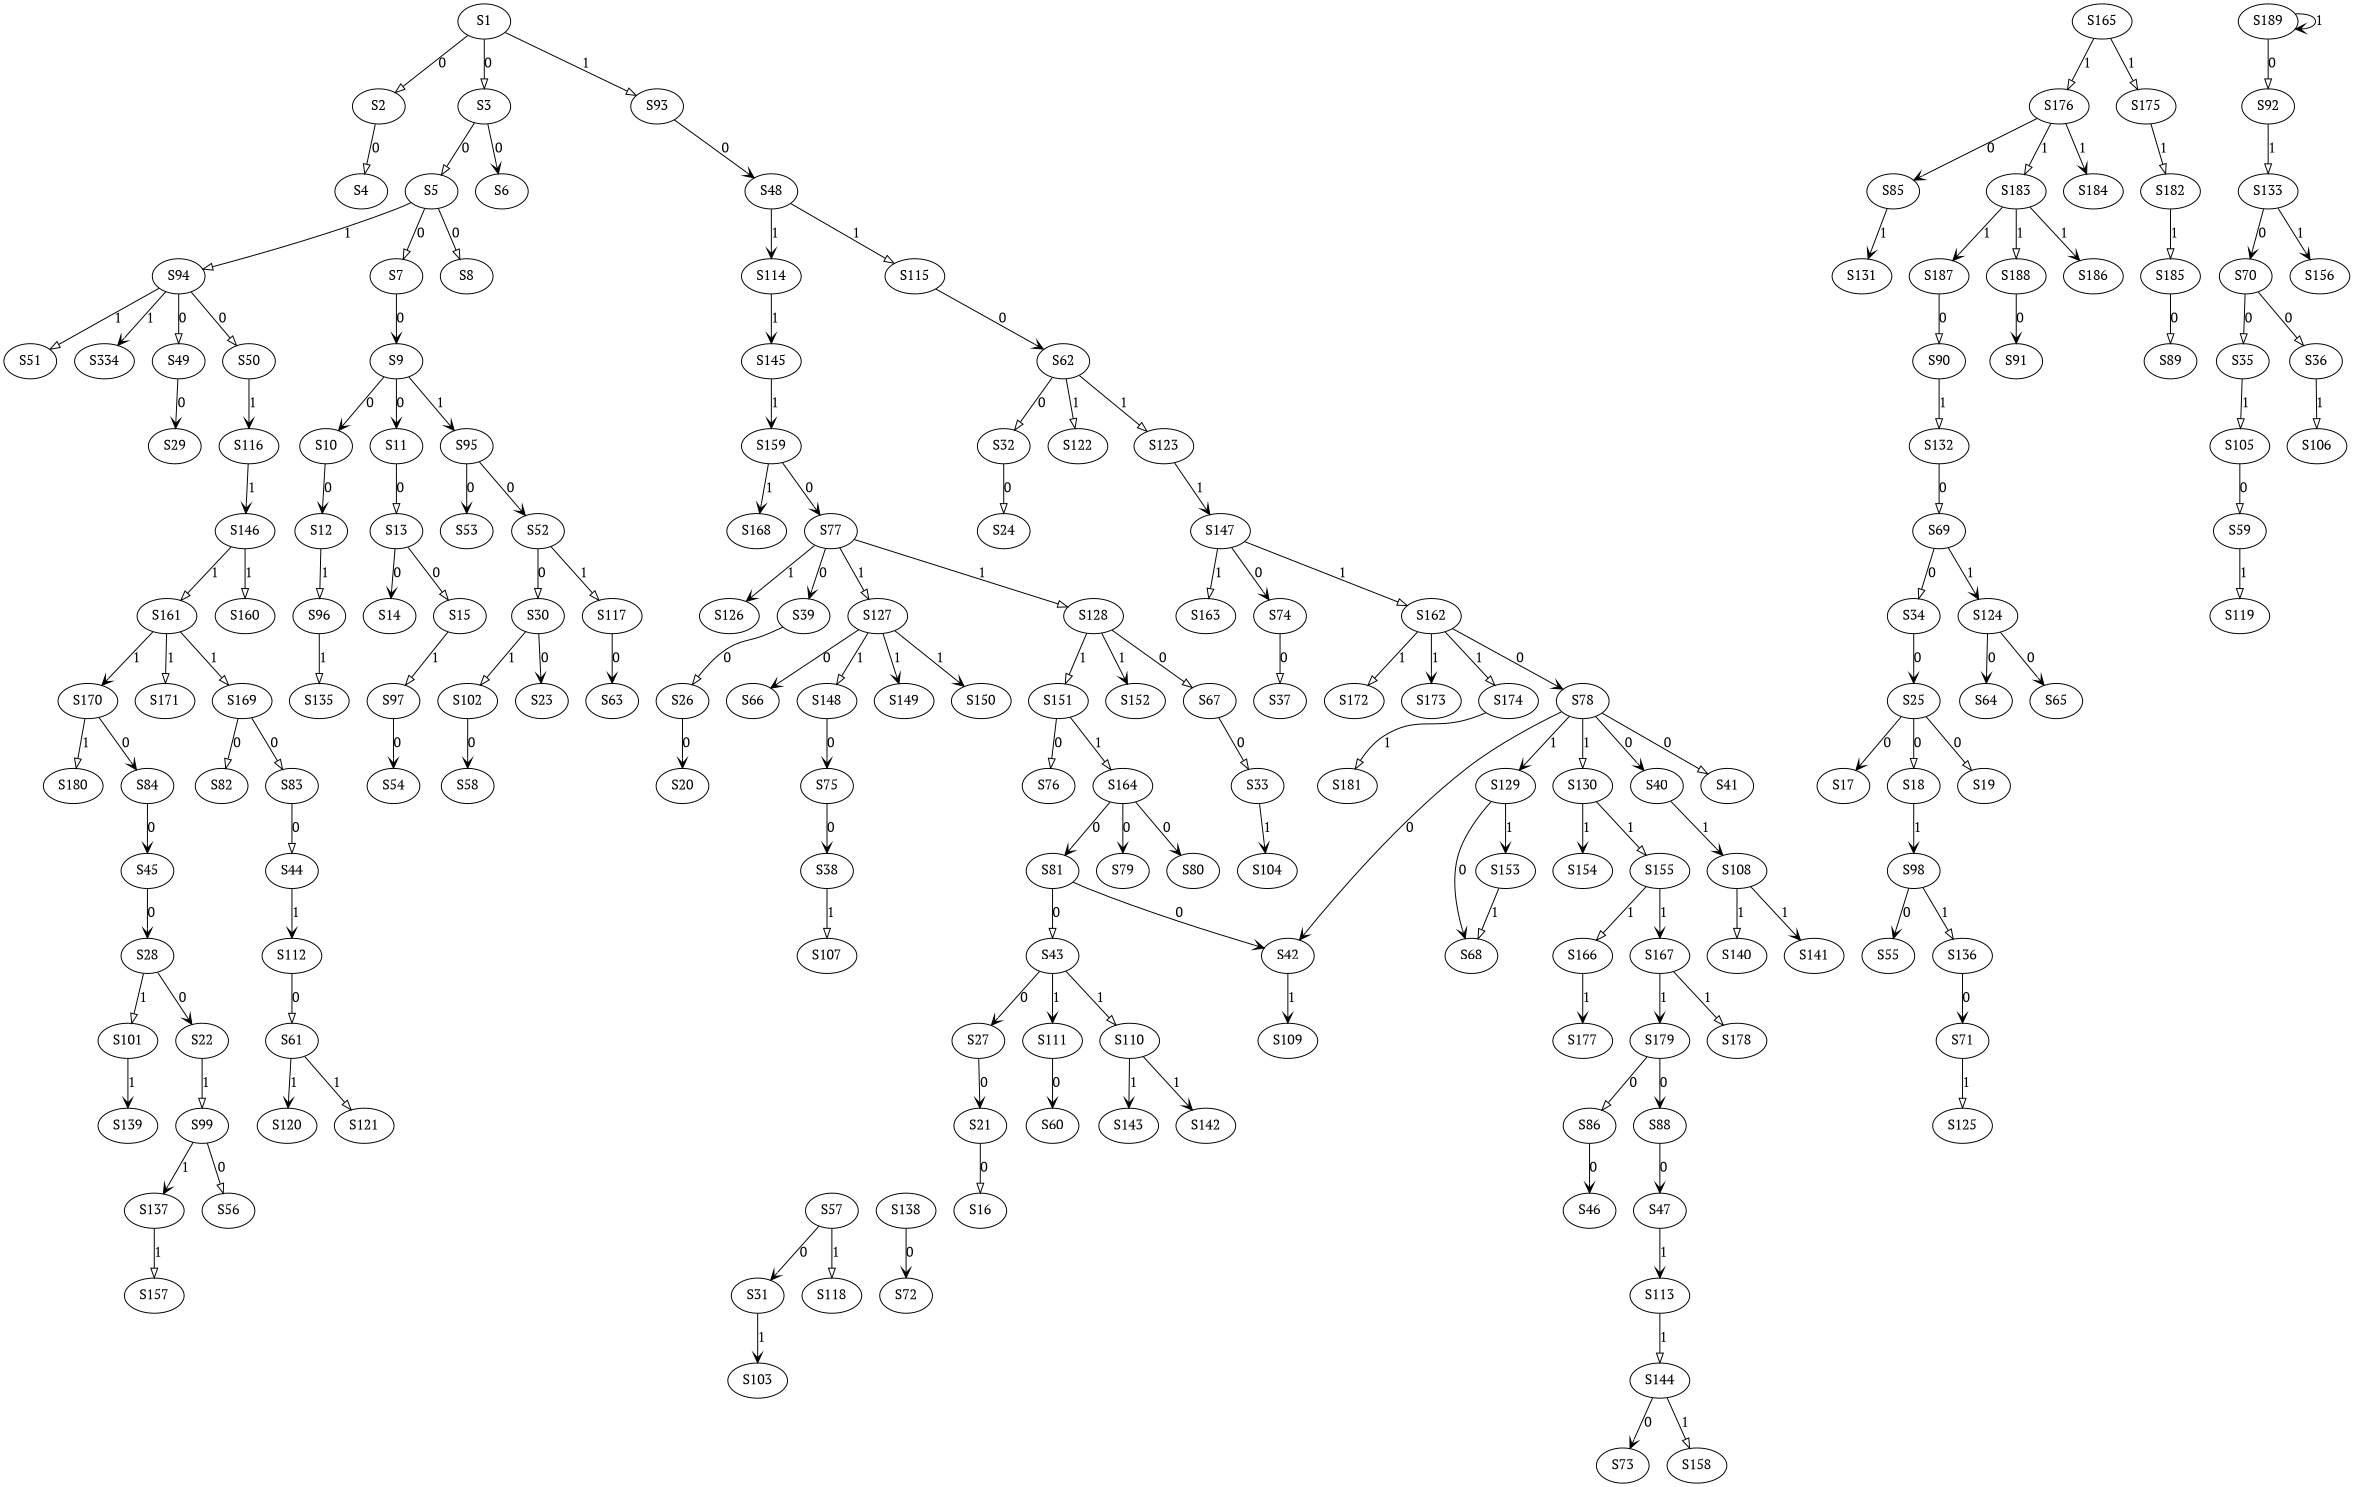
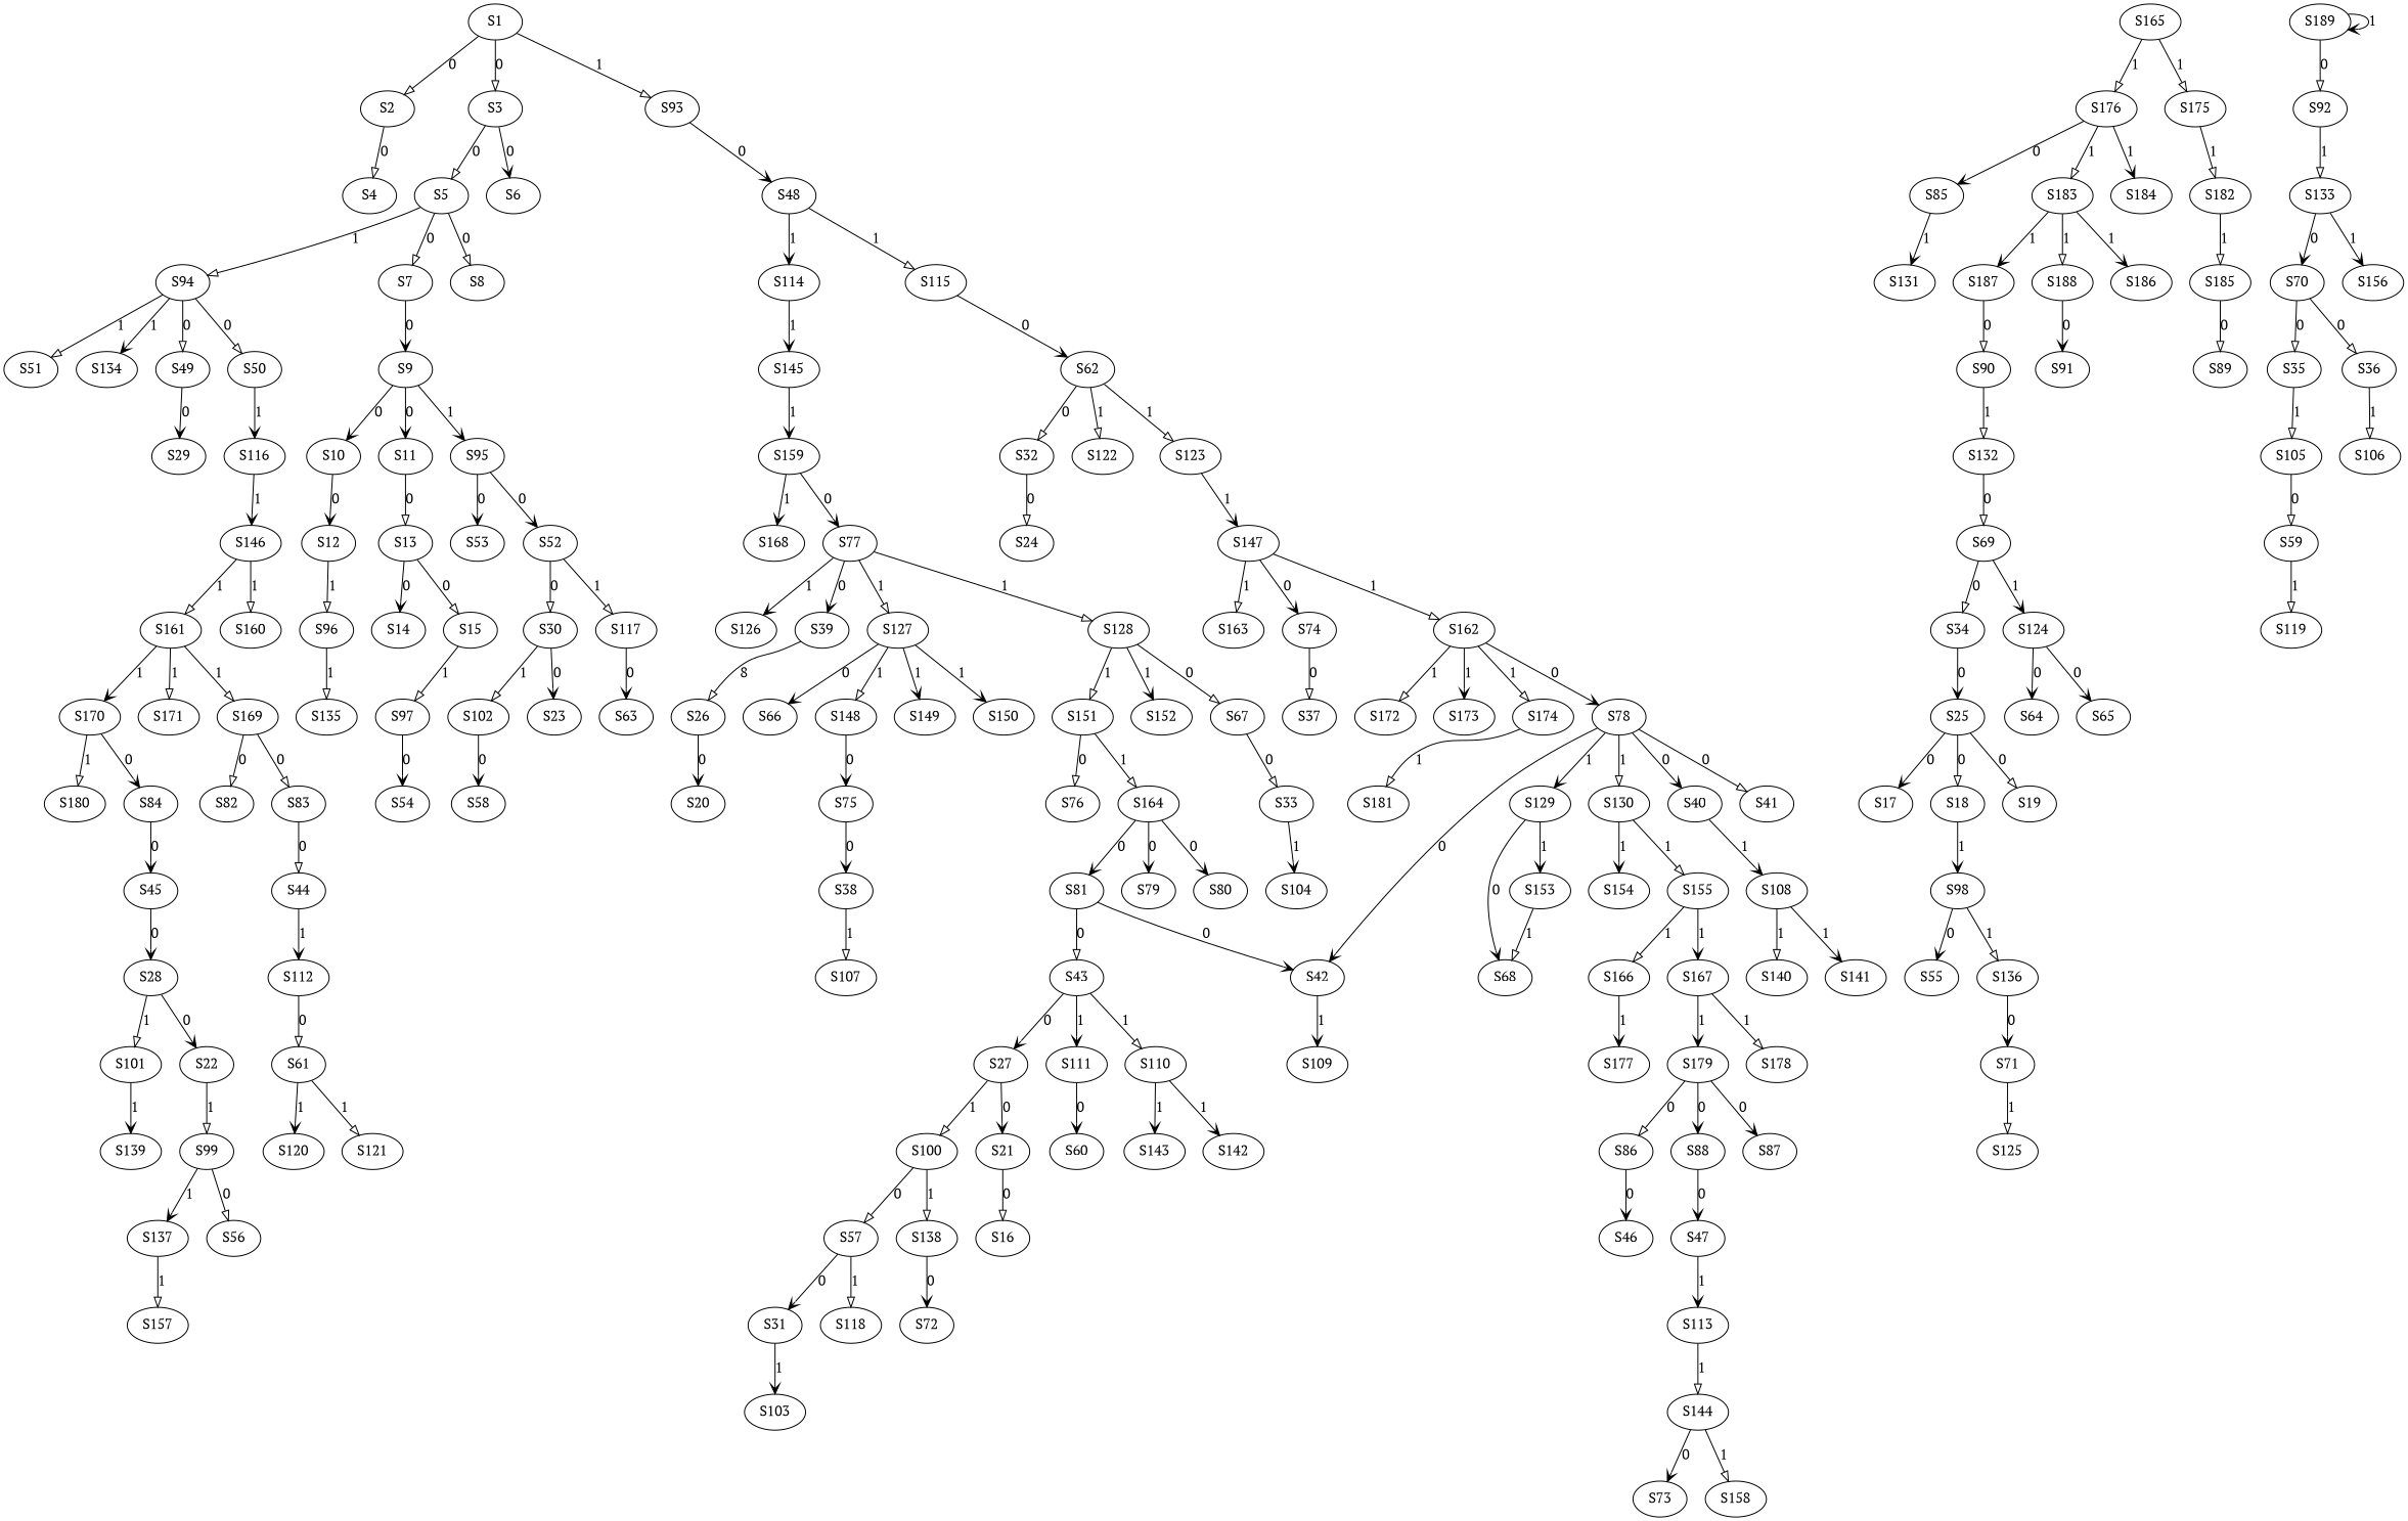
  strict digraph {
    fontname="PT Serif"
    node [fontname="PT Serif"]
    edge [arrowhead=vee fontname="PT Serif"]
    S1
    S2
    S3
    S93
    S4
    S5
    S6
    S48
    S7
    S8
    S94
    S9
    S49
    S50
    S51
-   S134 [label=S334]
+   S134
    S10
    S11
    S95
    S12
    S13
    S52
    S53
    S96
    S14
    S15
    S135
    S97
    S54
    S21
    S16
    S25
    S17
    S18
    S19
    S98
    S55
    S136
    S26
    S20
    S27
+   S100
    S57
    S138
    S28
    S22
    S101
    S99
    S139
    S56
    S137
    S30
    S23
    S102
    S58
    S32
    S24
    S34
    S39
    S43
    S111
    S110
    S60
    S142
    S143
    S45
    S29
    S117
    S63
    S31
    S118
    S103
    S62
    S122
    S123
    S147
    S67
    S33
    S104
    S69
    S124
    S64
    S65
    S70
    S35
    S36
    S105
    S106
    S59
    S74
    S37
    S75
    S38
    S107
    S77
    S127
    S128
    S126
    S66
    S148
    S149
    S150
    S151
    S152
    S78
    S40
    S41
    S42
    S129
    S130
    S108
    S109
    S68
    S153
    S154
    S155
    S140
    S141
    S81
    S83
    S44
    S112
    S61
    S84
    S86
    S46
    S88
    S47
    S113
    S144
    S115
    S114
    S145
    S116
    S146
    S71
    S157
    S72
    S119
    S120
    S121
    S76
    S164
    S132
    S133
    S156
    S125
    S73
    S158
    S162
    S163
    S172
    S173
    S174
    S79
    S80
    S159
    S168
    S181
    S169
    S82
    S170
    S180
    S176
    S85
    S183
    S184
    S131
    S187
    S188
    S186
    S179
+   S87
    S185
    S89
    S90
    S91
    S189
    S92
    S160
    S161
    S166
    S167
    S171
    S165
    S175
    S177
    S178
    S182
    S1 -> S2 [arrowhead=onormal label=0]
    S1 -> S3 [arrowhead=onormal label=0]
    S1 -> S93 [arrowhead=onormal label=1]
    S2 -> S4 [arrowhead=onormal label=0]
    S3 -> S5 [arrowhead=onormal label=0]
    S3 -> S6 [label=0]
    S93 -> S48 [label=0]
    S5 -> S7 [arrowhead=onormal label=0]
    S5 -> S8 [arrowhead=onormal label=0]
    S5 -> S94 [arrowhead=onormal label=1]
    S48 -> S115 [arrowhead=onormal label=1]
    S48 -> S114 [label=1]
    S7 -> S9 [label=0]
    S94 -> S49 [arrowhead=onormal label=0]
    S94 -> S50 [arrowhead=onormal label=0]
    S94 -> S51 [arrowhead=onormal label=1]
    S94 -> S134 [label=1]
    S9 -> S10 [label=0]
    S9 -> S11 [label=0]
    S9 -> S95 [label=1]
    S49 -> S29 [label=0]
    S50 -> S116 [label=1]
    S10 -> S12 [label=0]
    S11 -> S13 [arrowhead=onormal label=0]
    S95 -> S52 [label=0]
    S95 -> S53 [label=0]
    S12 -> S96 [arrowhead=onormal label=1]
    S13 -> S14 [label=0]
    S13 -> S15 [arrowhead=onormal label=0]
    S52 -> S30 [arrowhead=onormal label=0]
    S52 -> S117 [arrowhead=onormal label=1]
    S96 -> S135 [arrowhead=onormal label=1]
    S15 -> S97 [arrowhead=onormal label=1]
    S97 -> S54 [label=0]
    S21 -> S16 [arrowhead=onormal label=0]
    S25 -> S17 [label=0]
    S25 -> S18 [arrowhead=onormal label=0]
    S25 -> S19 [arrowhead=onormal label=0]
    S18 -> S98 [label=1]
    S98 -> S55 [label=0]
    S98 -> S136 [arrowhead=onormal label=1]
    S136 -> S71 [label=0]
    S26 -> S20 [label=0]
    S27 -> S21 [label=0]
+   S27 -> S100 [arrowhead=onormal label=1]
+   S100 -> S57 [arrowhead=onormal label=0]
+   S100 -> S138 [arrowhead=onormal label=1]
    S57 -> S31 [label=0]
    S57 -> S118 [arrowhead=onormal label=1]
    S138 -> S72 [label=0]
    S28 -> S22 [label=0]
    S28 -> S101 [arrowhead=onormal label=1]
    S22 -> S99 [arrowhead=onormal label=1]
    S101 -> S139 [label=1]
    S99 -> S56 [arrowhead=onormal label=0]
    S99 -> S137 [label=1]
    S137 -> S157 [arrowhead=onormal label=1]
    S30 -> S23 [label=0]
    S30 -> S102 [arrowhead=onormal label=1]
    S102 -> S58 [label=0]
    S32 -> S24 [arrowhead=onormal label=0]
    S34 -> S25 [label=0]
-   S39 -> S26 [arrowhead=onormal label=0]
+   S39 -> S26 [arrowhead=onormal label=8]
    S43 -> S27 [label=0]
    S43 -> S111 [label=1]
    S43 -> S110 [arrowhead=onormal label=1]
    S111 -> S60 [label=0]
    S110 -> S142 [label=1]
    S110 -> S143 [label=1]
    S45 -> S28 [label=0]
    S117 -> S63 [label=0]
    S31 -> S103 [label=1]
    S62 -> S32 [arrowhead=onormal label=0]
    S62 -> S122 [arrowhead=onormal label=1]
    S62 -> S123 [arrowhead=onormal label=1]
    S123 -> S147 [label=1]
    S147 -> S74 [label=0]
    S147 -> S162 [arrowhead=onormal label=1]
    S147 -> S163 [arrowhead=onormal label=1]
    S67 -> S33 [arrowhead=onormal label=0]
    S33 -> S104 [label=1]
    S69 -> S34 [arrowhead=onormal label=0]
    S69 -> S124 [label=1]
    S124 -> S64 [label=0]
    S124 -> S65 [label=0]
    S70 -> S35 [arrowhead=onormal label=0]
    S70 -> S36 [arrowhead=onormal label=0]
    S35 -> S105 [arrowhead=onormal label=1]
    S36 -> S106 [arrowhead=onormal label=1]
    S105 -> S59 [arrowhead=onormal label=0]
    S59 -> S119 [arrowhead=onormal label=1]
    S74 -> S37 [arrowhead=onormal label=0]
    S75 -> S38 [label=0]
    S38 -> S107 [arrowhead=onormal label=1]
    S77 -> S39 [label=0]
    S77 -> S127 [arrowhead=onormal label=1]
    S77 -> S128 [arrowhead=onormal label=1]
    S77 -> S126 [label=1]
    S127 -> S66 [label=0]
    S127 -> S148 [arrowhead=onormal label=1]
    S127 -> S149 [label=1]
    S127 -> S150 [label=1]
    S128 -> S67 [arrowhead=onormal label=0]
    S128 -> S151 [arrowhead=onormal label=1]
    S128 -> S152 [label=1]
    S148 -> S75 [label=0]
    S151 -> S76 [arrowhead=onormal label=0]
    S151 -> S164 [arrowhead=onormal label=1]
    S78 -> S40 [label=0]
    S78 -> S41 [arrowhead=onormal label=0]
    S78 -> S42 [label=0]
    S78 -> S129 [label=1]
    S78 -> S130 [arrowhead=onormal label=1]
    S40 -> S108 [label=1]
    S42 -> S109 [label=1]
    S129 -> S68 [label=0]
    S129 -> S153 [label=1]
    S130 -> S154 [label=1]
    S130 -> S155 [arrowhead=onormal label=1]
    S108 -> S140 [arrowhead=onormal label=1]
    S108 -> S141 [label=1]
    S153 -> S68 [arrowhead=onormal label=1]
    S155 -> S166 [arrowhead=onormal label=1]
    S155 -> S167 [label=1]
    S81 -> S43 [arrowhead=onormal label=0]
    S81 -> S42 [label=0]
    S83 -> S44 [arrowhead=onormal label=0]
    S44 -> S112 [label=1]
    S112 -> S61 [arrowhead=onormal label=0]
    S61 -> S120 [label=1]
    S61 -> S121 [arrowhead=onormal label=1]
    S84 -> S45 [label=0]
    S86 -> S46 [label=0]
    S88 -> S47 [label=0]
    S47 -> S113 [label=1]
    S113 -> S144 [arrowhead=onormal label=1]
    S144 -> S73 [label=0]
    S144 -> S158 [arrowhead=onormal label=1]
    S115 -> S62 [label=0]
    S114 -> S145 [label=1]
    S145 -> S159 [label=1]
    S116 -> S146 [label=1]
    S146 -> S160 [arrowhead=onormal label=1]
    S146 -> S161 [arrowhead=onormal label=1]
    S71 -> S125 [arrowhead=onormal label=1]
    S164 -> S81 [label=0]
    S164 -> S79 [label=0]
    S164 -> S80 [label=0]
    S132 -> S69 [arrowhead=onormal label=0]
    S133 -> S70 [label=0]
    S133 -> S156 [label=1]
    S162 -> S78 [label=0]
    S162 -> S172 [arrowhead=onormal label=1]
    S162 -> S173 [label=1]
    S162 -> S174 [arrowhead=onormal label=1]
    S174 -> S181 [arrowhead=onormal label=1]
    S159 -> S77 [label=0]
    S159 -> S168 [label=1]
    S169 -> S83 [arrowhead=onormal label=0]
    S169 -> S82 [arrowhead=onormal label=0]
    S170 -> S84 [label=0]
    S170 -> S180 [arrowhead=onormal label=1]
    S176 -> S85 [label=0]
    S176 -> S183 [arrowhead=onormal label=1]
    S176 -> S184 [label=1]
    S85 -> S131 [label=1]
    S183 -> S187 [label=1]
    S183 -> S188 [arrowhead=onormal label=1]
    S183 -> S186 [label=1]
    S187 -> S90 [arrowhead=onormal label=0]
    S188 -> S91 [label=0]
    S179 -> S86 [arrowhead=onormal label=0]
    S179 -> S88 [label=0]
+   S179 -> S87 [label=0]
    S185 -> S89 [arrowhead=onormal label=0]
    S90 -> S132 [arrowhead=onormal label=1]
    S189 -> S189 [label=1]
    S189 -> S92 [arrowhead=onormal label=0]
    S92 -> S133 [arrowhead=onormal label=1]
    S161 -> S169 [arrowhead=onormal label=1]
    S161 -> S170 [label=1]
    S161 -> S171 [arrowhead=onormal label=1]
    S166 -> S177 [label=1]
    S167 -> S179 [label=1]
    S167 -> S178 [arrowhead=onormal label=1]
    S165 -> S176 [arrowhead=onormal label=1]
    S165 -> S175 [arrowhead=onormal label=1]
    S175 -> S182 [arrowhead=onormal label=1]
    S182 -> S185 [arrowhead=onormal label=1]
  }
